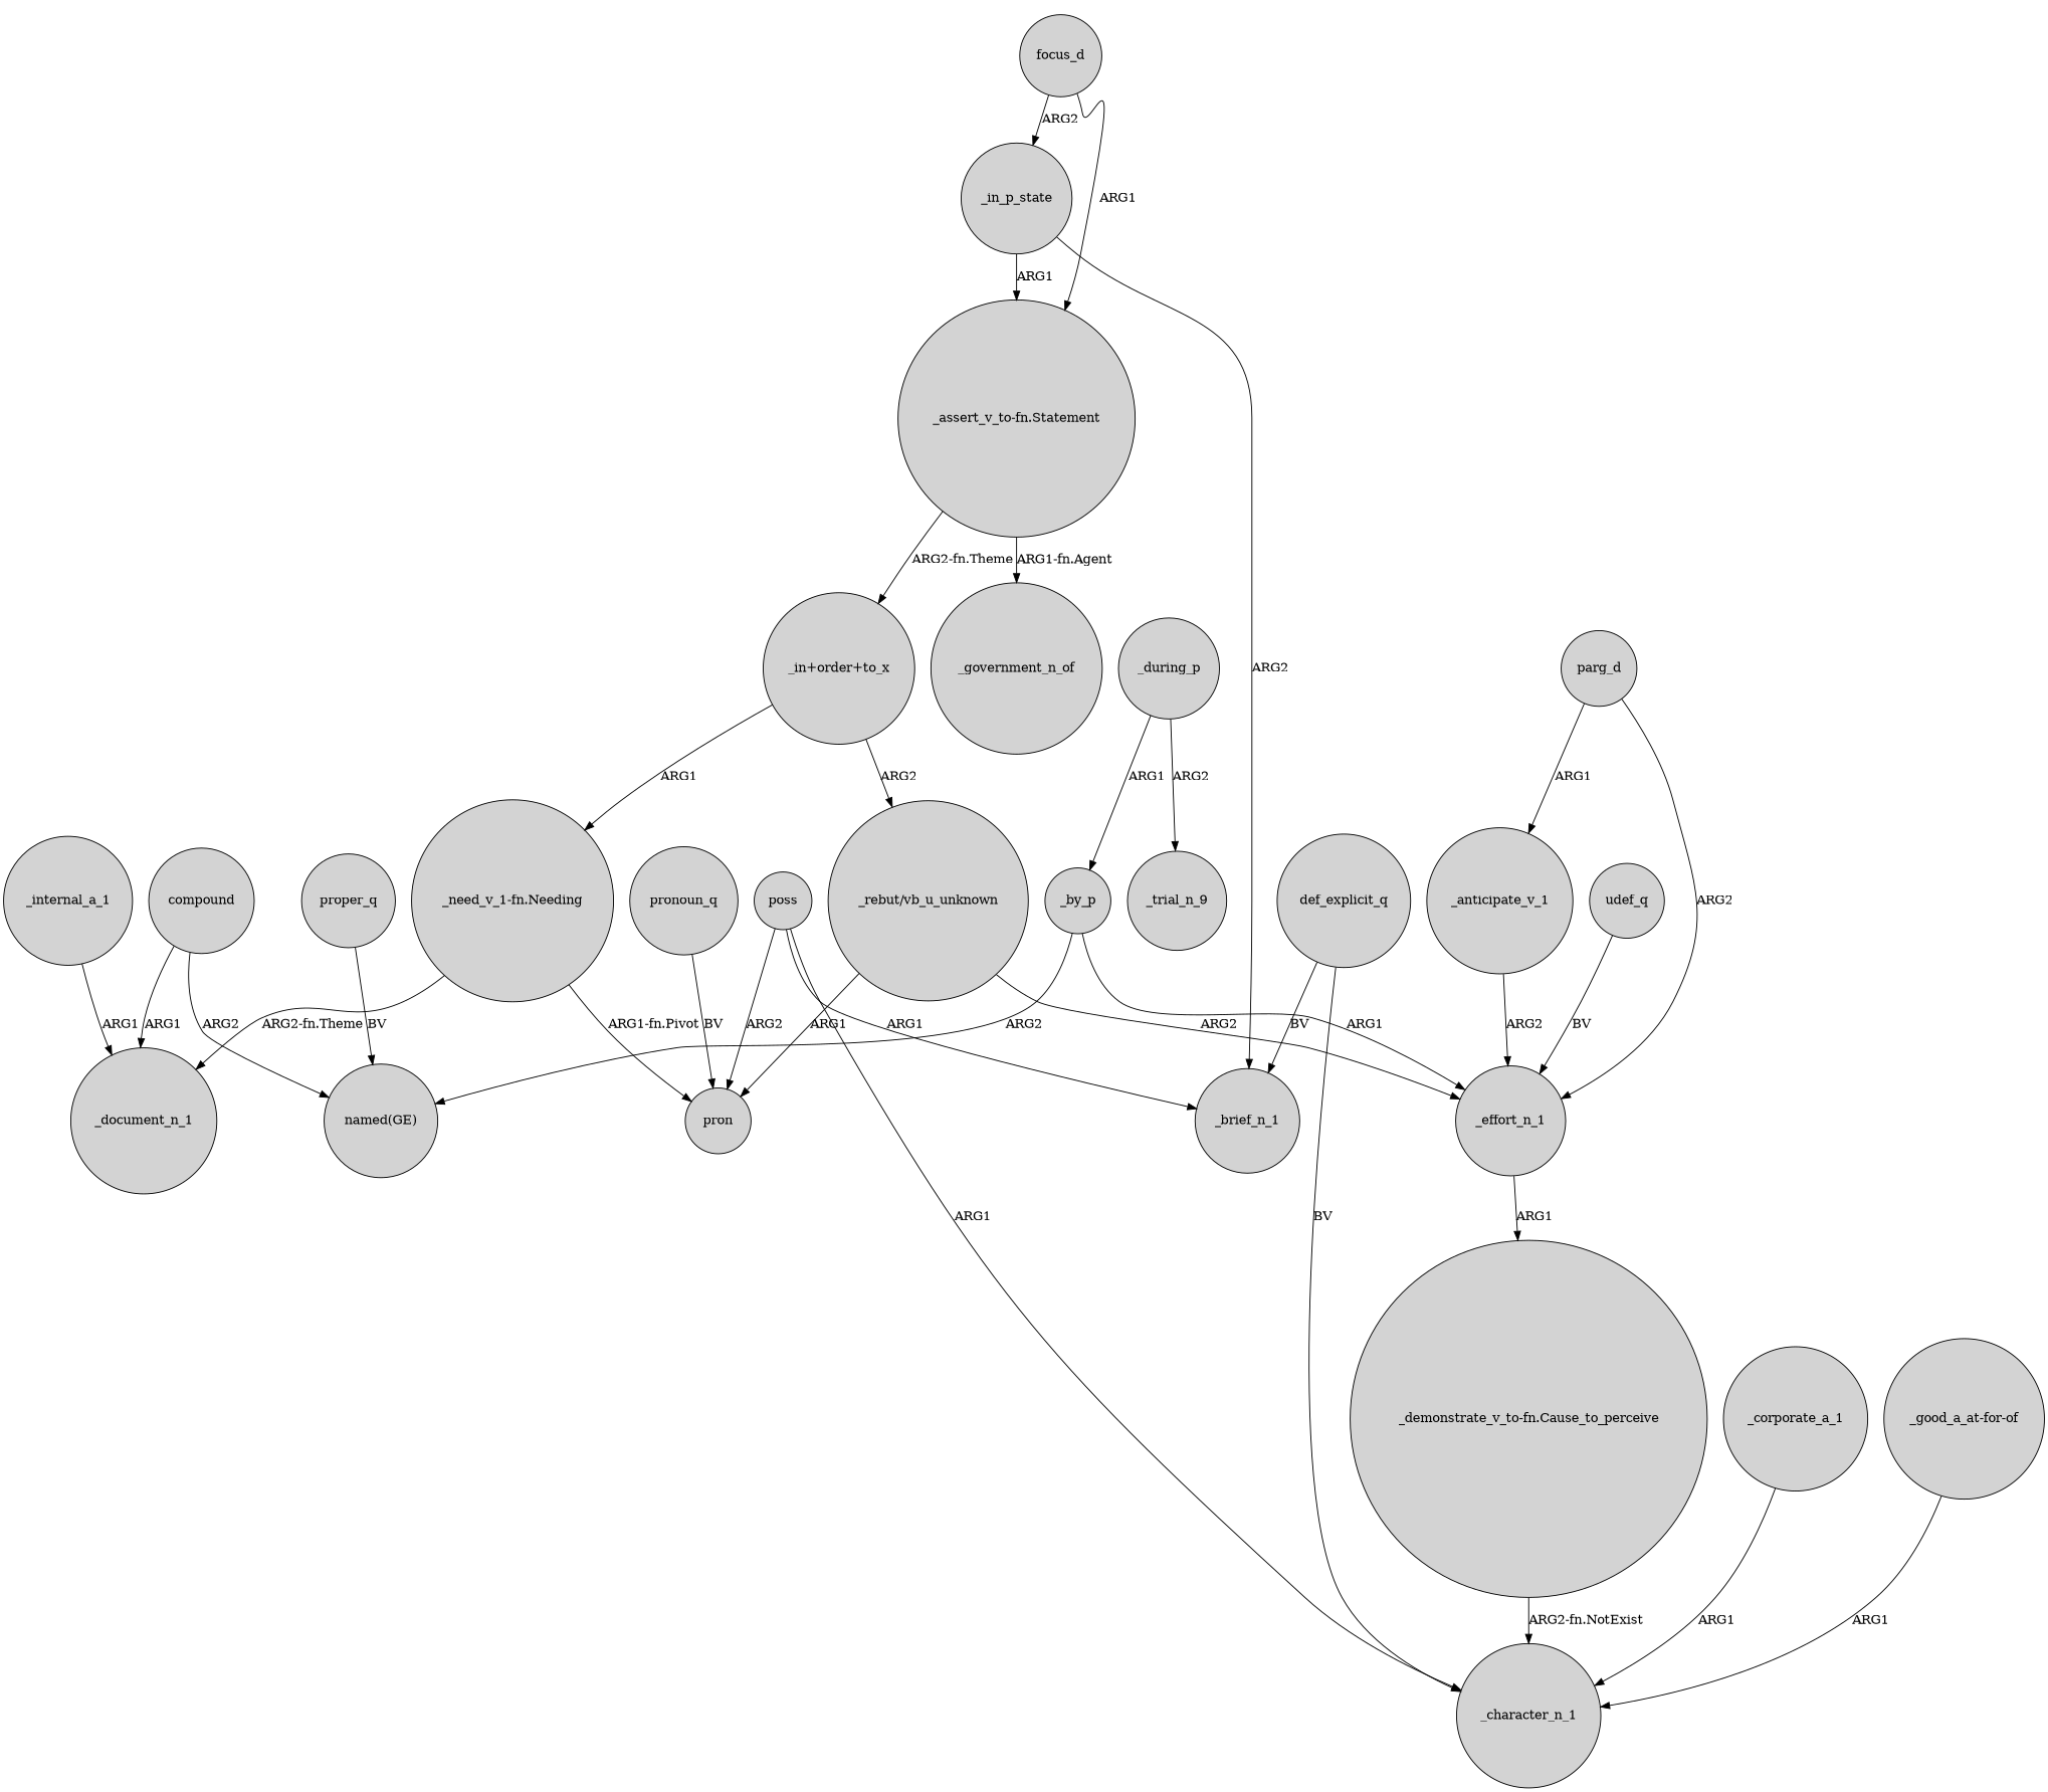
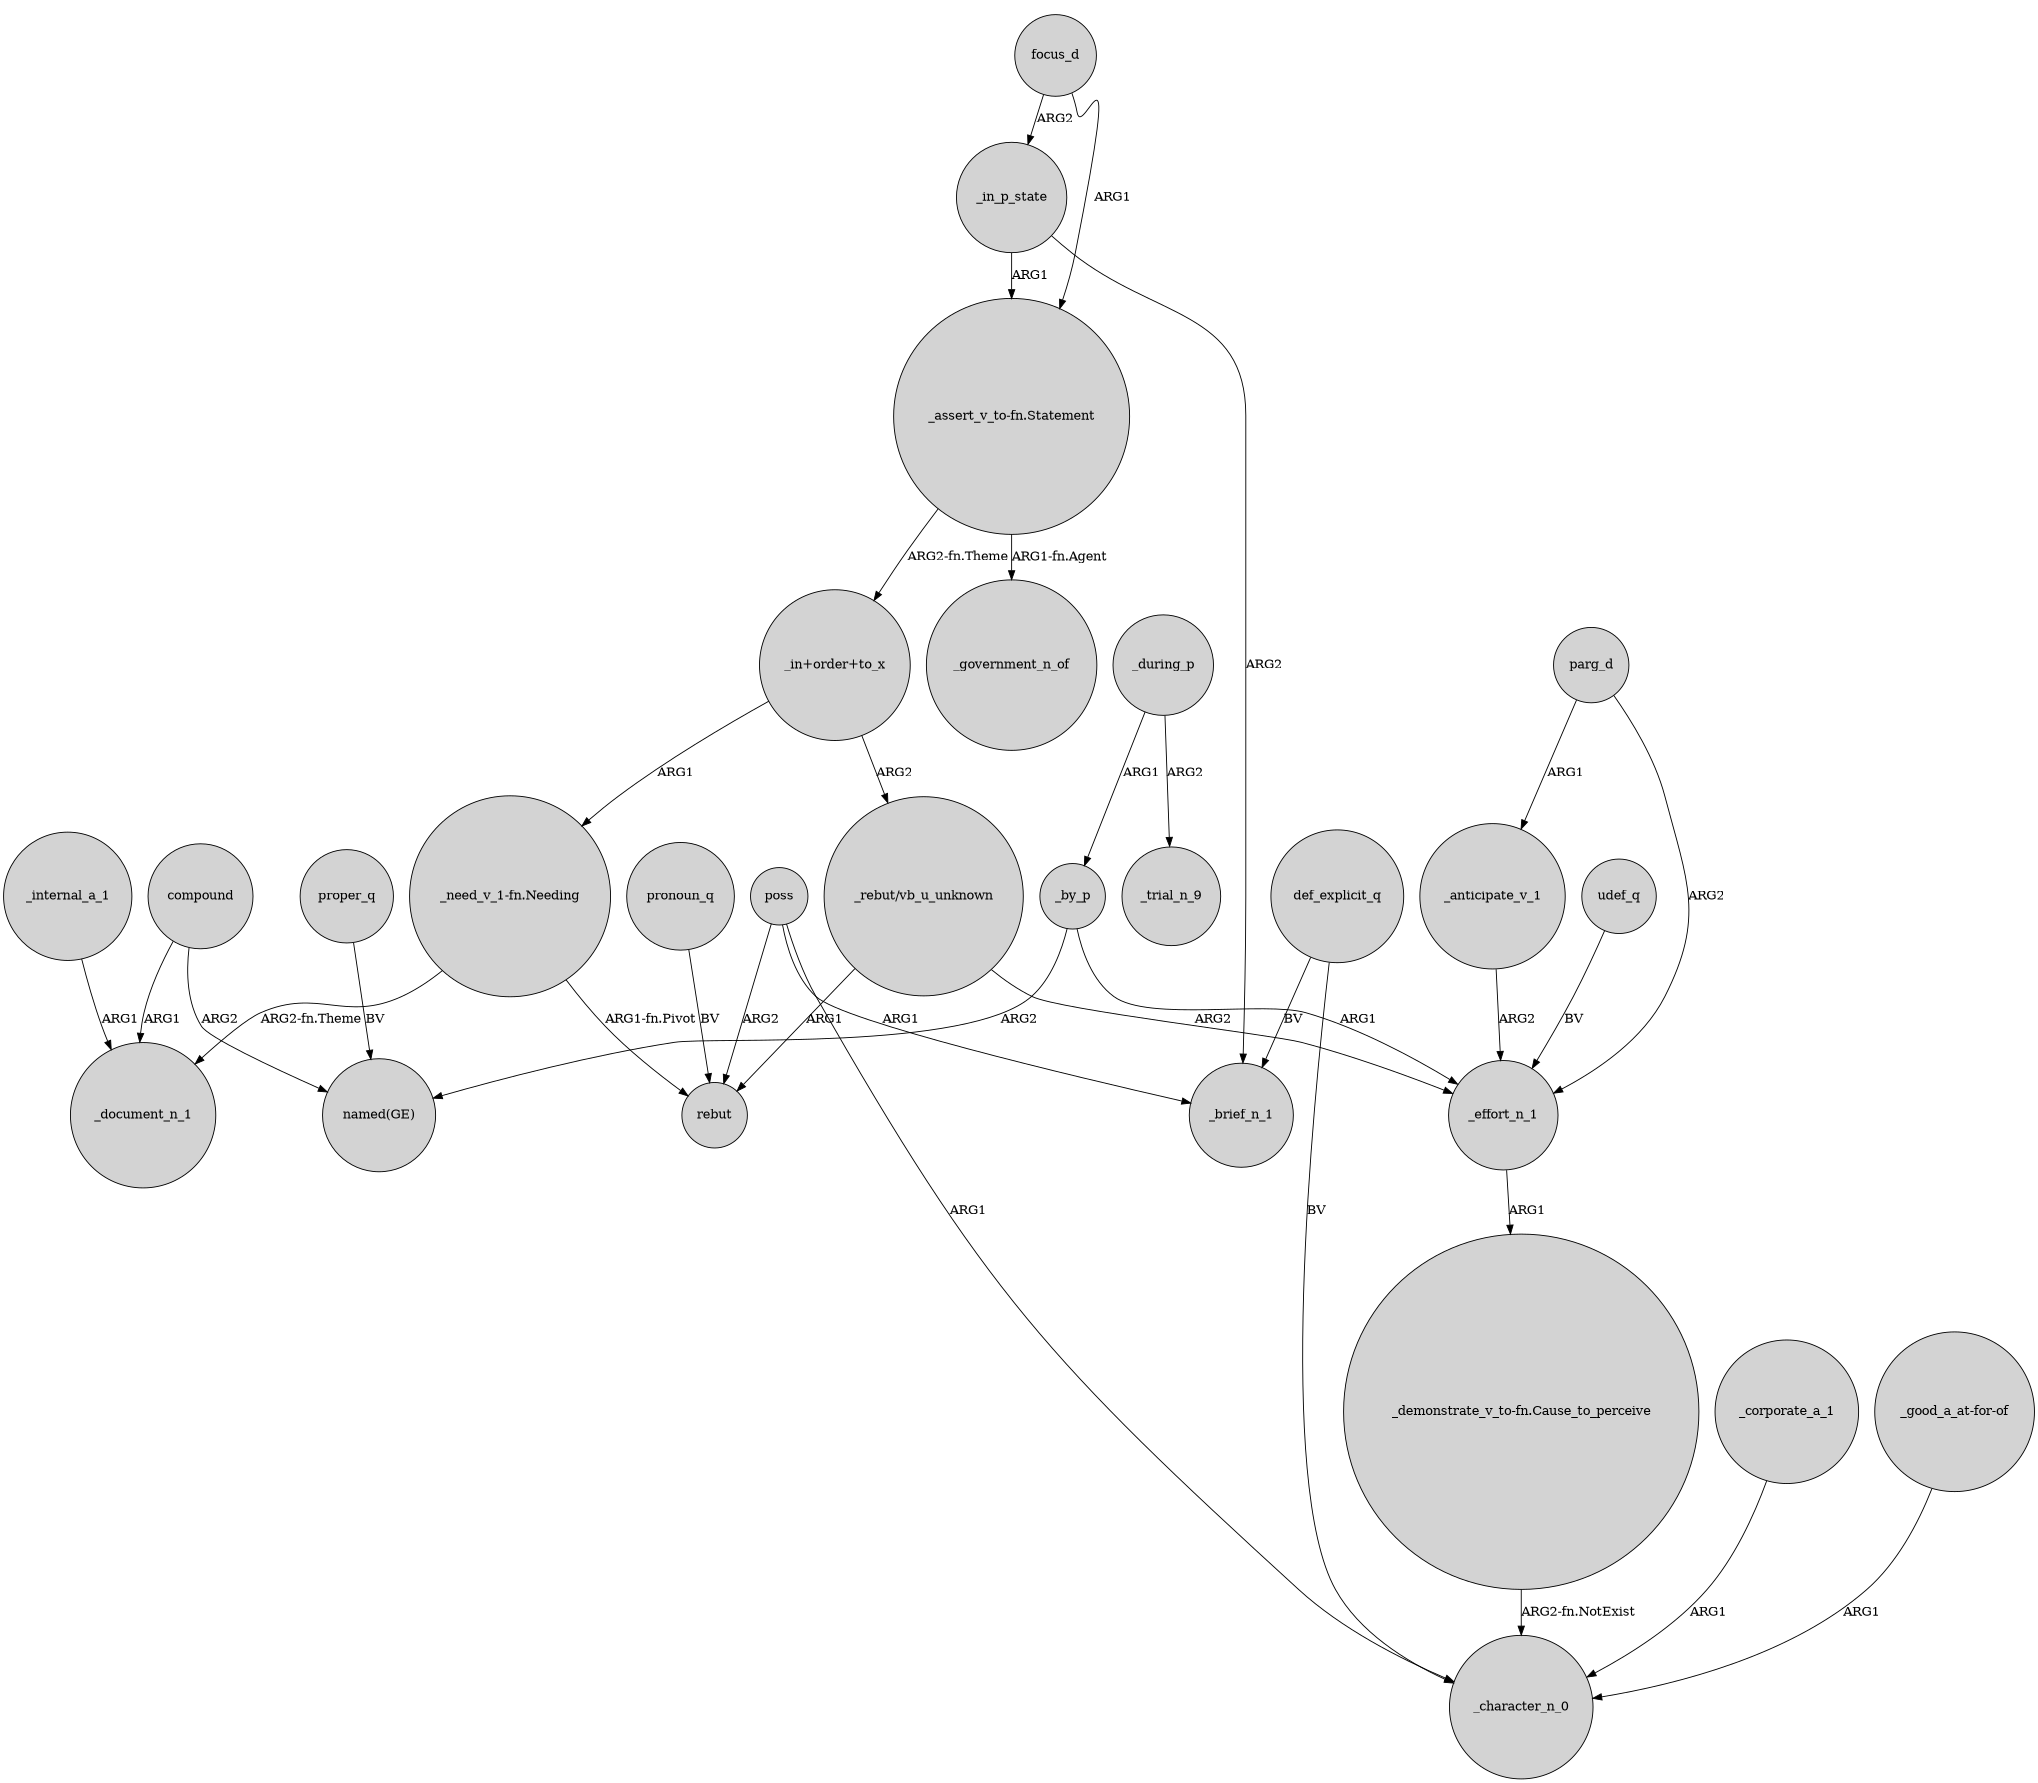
  digraph {
    node [shape=circle style=filled]
    _internal_a_1
    _document_n_1
    poss
    _brief_n_1
-   _character_n_1
-   pron
+   _character_n_1 [label=_character_n_0]
+   pron [label=rebut]
    n7 [label=_trial_n_9]
    compound
    "named(GE)"
    _during_p
    _by_p
    _effort_n_1
    def_explicit_q
    proper_q
    _in_p_state
    "_assert_v_to-fn.Statement"
    _government_n_of
    "_in+order+to_x"
    "_need_v_1-fn.Needing"
    "_rebut/vb_u_unknown"
    focus_d
    "_demonstrate_v_to-fn.Cause_to_perceive"
    parg_d
    _anticipate_v_1
    _corporate_a_1
    pronoun_q
    "_good_a_at-for-of"
    udef_q
    _internal_a_1 -> _document_n_1 [label=ARG1]
    poss -> _brief_n_1 [label=ARG1]
    poss -> _character_n_1 [label=ARG1]
    poss -> pron [label=ARG2]
    compound -> _document_n_1 [label=ARG1]
    compound -> "named(GE)" [label=ARG2]
    _during_p -> n7 [label=ARG2]
    _during_p -> _by_p [label=ARG1]
    _by_p -> "named(GE)" [label=ARG2]
    _by_p -> _effort_n_1 [label=ARG1]
    _effort_n_1 -> "_demonstrate_v_to-fn.Cause_to_perceive" [label=ARG1]
    def_explicit_q -> _brief_n_1 [label=BV]
    def_explicit_q -> _character_n_1 [label=BV]
    proper_q -> "named(GE)" [label=BV]
    _in_p_state -> _brief_n_1 [label=ARG2]
    _in_p_state -> "_assert_v_to-fn.Statement" [label=ARG1]
    "_assert_v_to-fn.Statement" -> _government_n_of [label="ARG1-fn.Agent"]
    "_assert_v_to-fn.Statement" -> "_in+order+to_x" [label="ARG2-fn.Theme"]
    "_in+order+to_x" -> "_need_v_1-fn.Needing" [label=ARG1]
    "_in+order+to_x" -> "_rebut/vb_u_unknown" [label=ARG2]
    "_need_v_1-fn.Needing" -> _document_n_1 [label="ARG2-fn.Theme"]
    "_need_v_1-fn.Needing" -> pron [label="ARG1-fn.Pivot"]
    "_rebut/vb_u_unknown" -> pron [label=ARG1]
    "_rebut/vb_u_unknown" -> _effort_n_1 [label=ARG2]
    focus_d -> _in_p_state [label=ARG2]
    focus_d -> "_assert_v_to-fn.Statement" [label=ARG1]
    "_demonstrate_v_to-fn.Cause_to_perceive" -> _character_n_1 [label="ARG2-fn.NotExist"]
    parg_d -> _effort_n_1 [label=ARG2]
    parg_d -> _anticipate_v_1 [label=ARG1]
    _anticipate_v_1 -> _effort_n_1 [label=ARG2]
    _corporate_a_1 -> _character_n_1 [label=ARG1]
    pronoun_q -> pron [label=BV]
    "_good_a_at-for-of" -> _character_n_1 [label=ARG1]
    udef_q -> _effort_n_1 [label=BV]
  }
